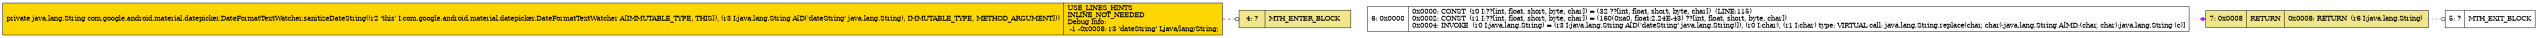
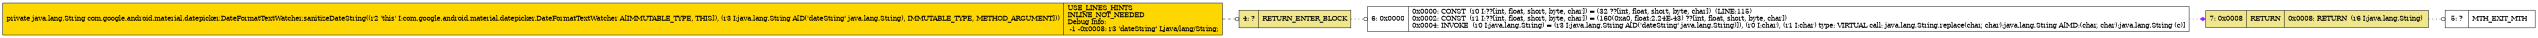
  digraph {
    rankdir=LR
    node [fillcolor=khaki shape=record style=filled]
    edge [arrowhead=odot color=black style=dotted]
-   n1 [label="{4\:\ ?|MTH_ENTER_BLOCK\l}"]
+   n1 [label="{4\:\ ?|RETURN_ENTER_BLOCK\l}"]
    n2 [fillcolor=white label="{6\:\ 0x0000|0x0000: CONST  (r0 I:??[int, float, short, byte, char]) = (32 ??[int, float, short, byte, char])  (LINE:115)\l0x0002: CONST  (r1 I:??[int, float, short, byte, char]) = (160(0xa0, float:2.24E\-43) ??[int, float, short, byte, char]) \l0x0004: INVOKE  (r0 I:java.lang.String) = (r3 I:java.lang.String A[D('dateString' java.lang.String)]), (r0 I:char), (r1 I:char) type: VIRTUAL call: java.lang.String.replace(char, char):java.lang.String A[MD:(char, char):java.lang.String (c)]\l}"]
    n3 [label="{7\:\ 0x0008|RETURN\l|0x0008: RETURN  (r6 I:java.lang.String) \l}"]
-   n4 [fillcolor=white label="{5\:\ ?|MTH_EXIT_BLOCK\l}"]
+   n4 [fillcolor=white label="{5\:\ ?|MTH_EXIT_MTH\l}"]
    n5 [fillcolor=gold label="{private java.lang.String com.google.android.material.datepicker.DateFormatTextWatcher.sanitizeDateString((r2 'this' I:com.google.android.material.datepicker.DateFormatTextWatcher A[IMMUTABLE_TYPE, THIS]), (r3 I:java.lang.String A[D('dateString' java.lang.String), IMMUTABLE_TYPE, METHOD_ARGUMENT]))  | USE_LINES_HINTS\lINLINE_NOT_NEEDED\lDebug Info:\l  \-1 \-0x0008: r3 'dateString' Ljava\/lang\/String;\l}"]
+   n1 -> n2
    n2 -> n3 [arrowhead=diamond color=purple]
    n3 -> n4
    n5 -> n1 [style=dashed]
  }
